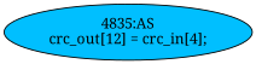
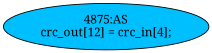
  strict digraph {
    fontname="Noto Serif"
-   n1 [ast="<pyverilog.vparser.ast.Assign object at 0x7f13b5568910>" def_var="['crc_out']" fillcolor=deepskyblue label="4835:AS\ncrc_out[12] = crc_in[4];" statements="[]" style=filled typ=Assign use_var="['crc_in']" fontname="Noto Serif"]
+   n1 [ast="<pyverilog.vparser.ast.Assign object at 0x7f13b5568910>" def_var="['crc_out']" fillcolor=deepskyblue label="4875:AS\ncrc_out[12] = crc_in[4];" statements="[]" style=filled typ=Assign use_var="['crc_in']" fontname="Noto Serif"]
  }
